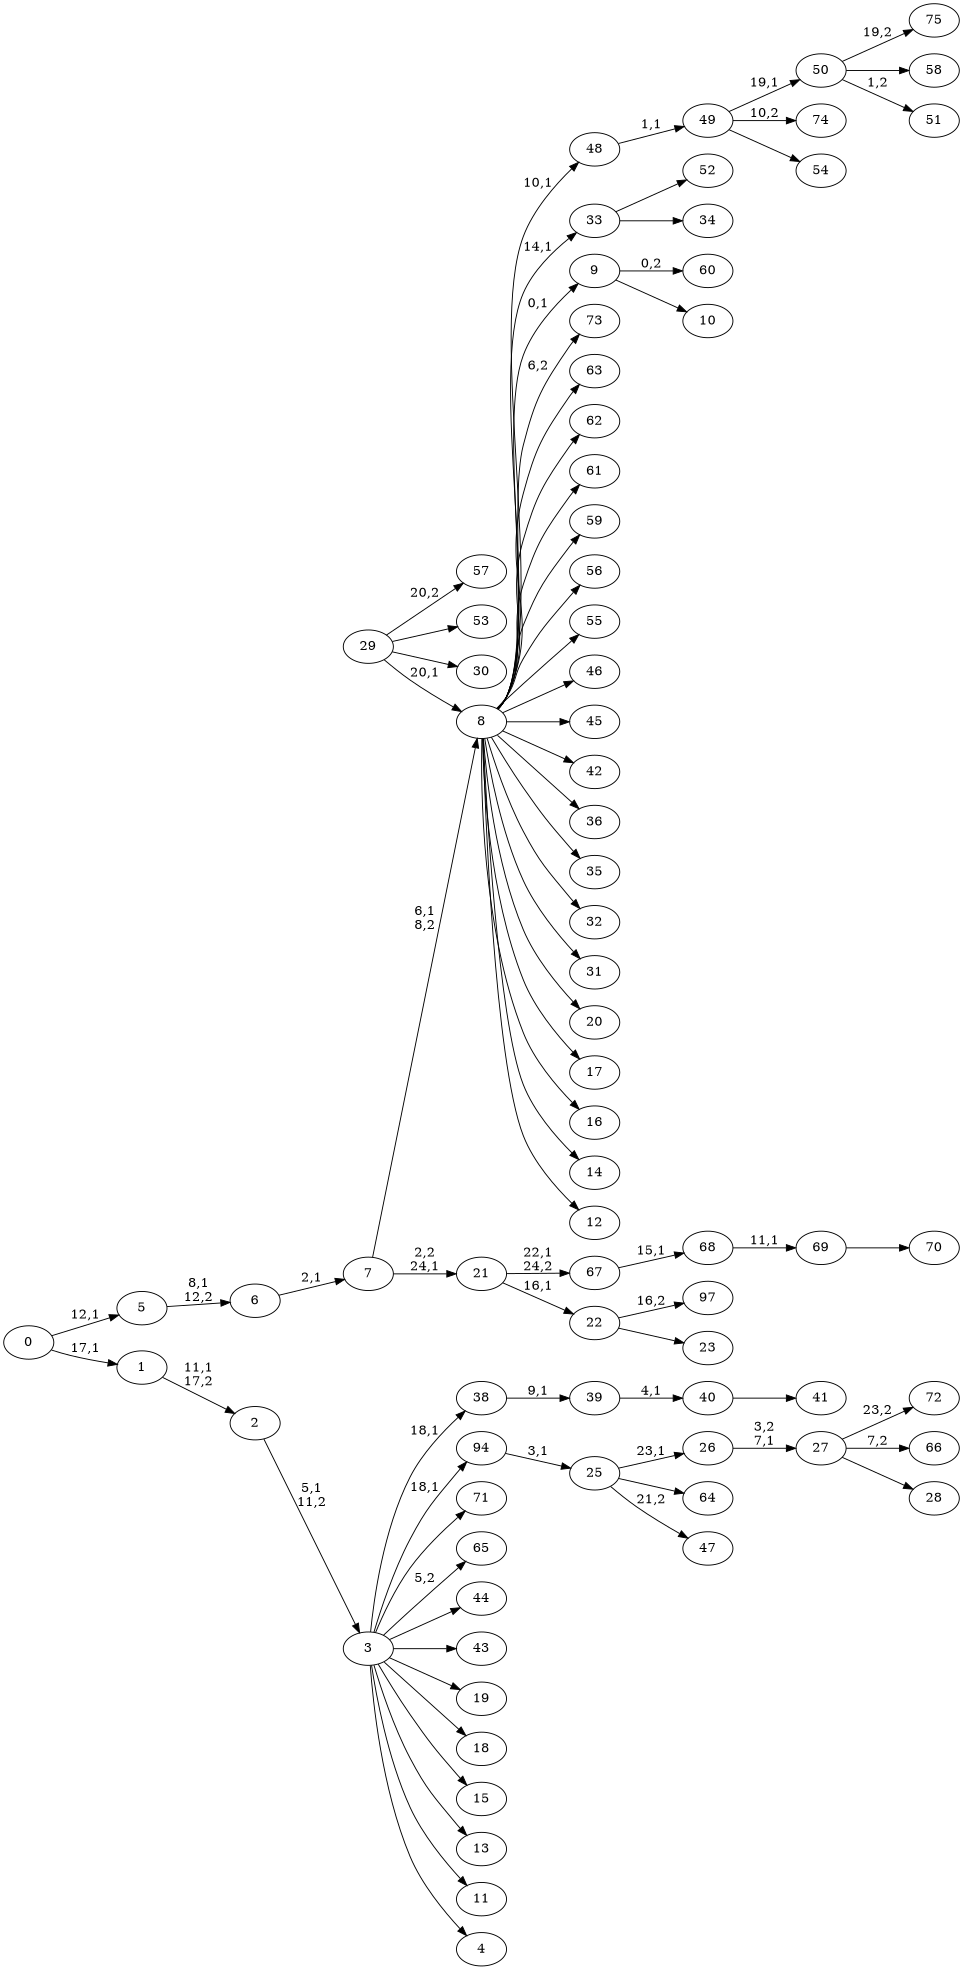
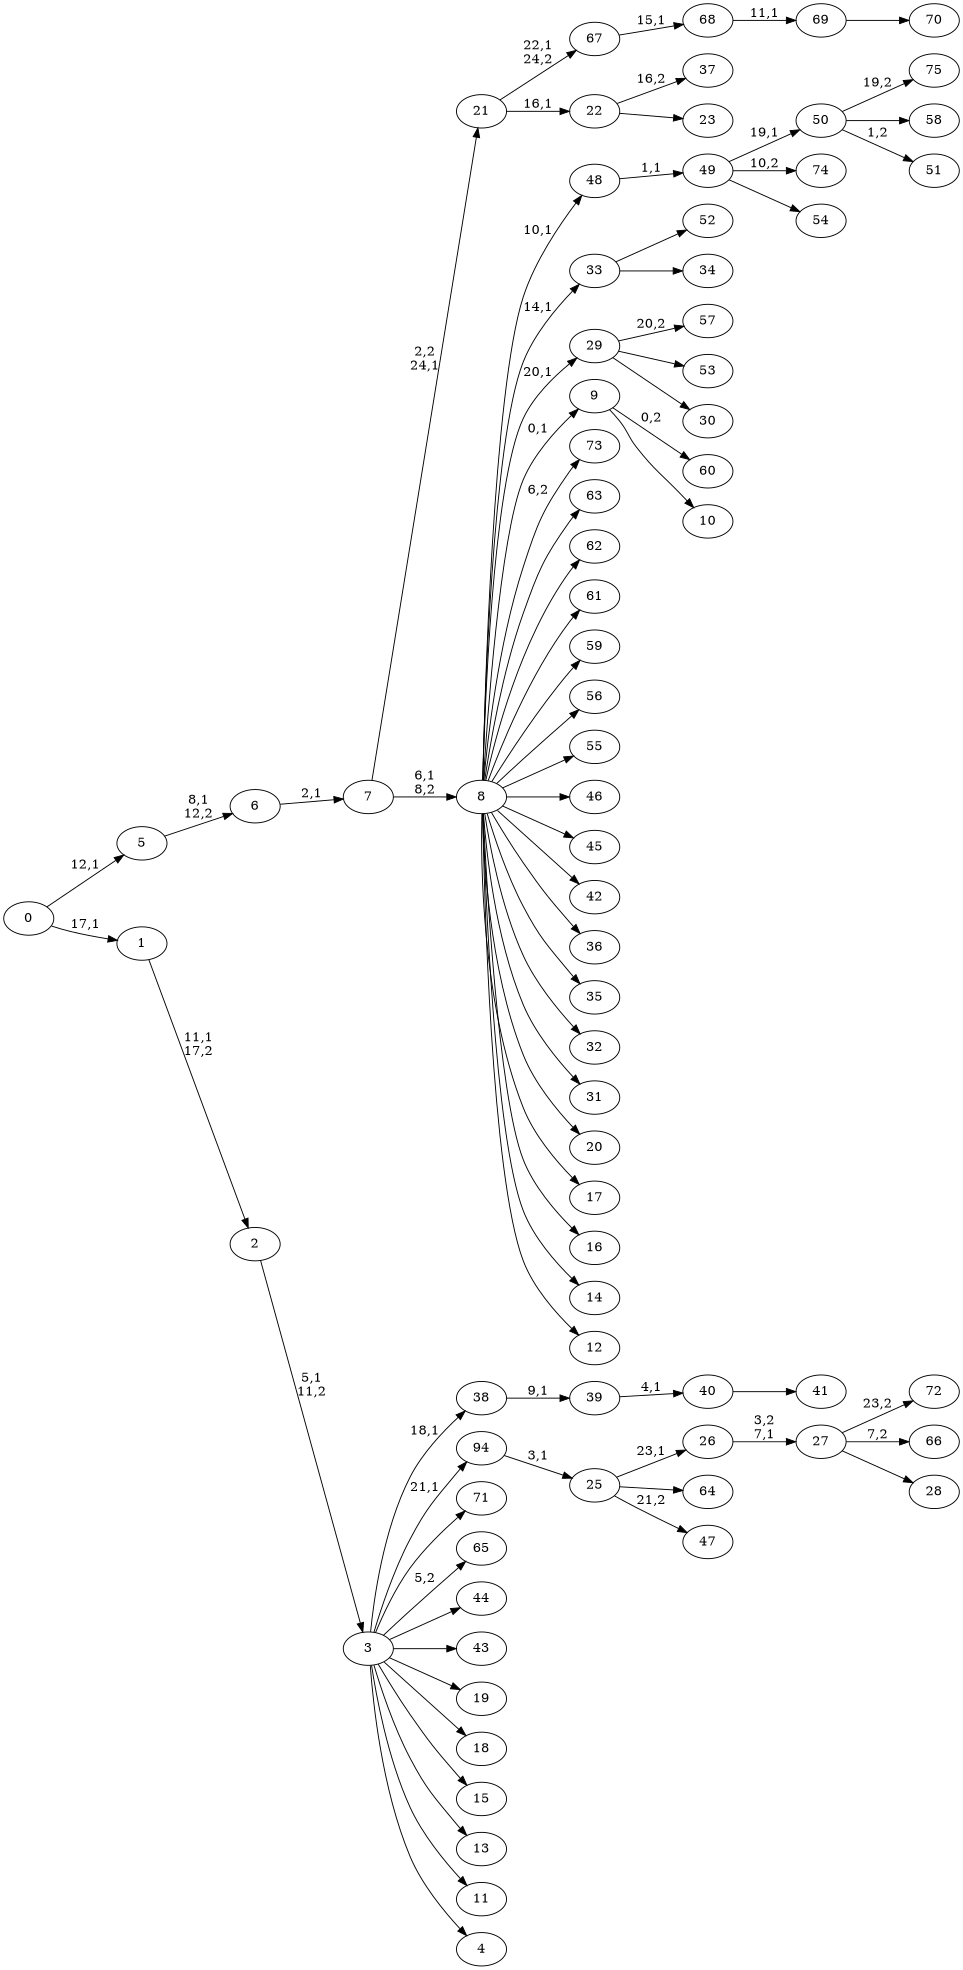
  digraph {
    rankdir=LR
    69
    70
    68
    67
    50
    75
    58
    51
    49
    74
    54
    48
    40
    41
    39
    38
    33
    52
    34
    29
    57
    53
    30
    27
    72
    66
    28
    26
    25
    64
    47
    n32 [label=94]
    22
-   37 [label=97]
+   37
    23
    21
    9
    60
    10
    8
    73
    63
    62
    61
    59
    56
    55
    46
    45
    42
    36
    35
    32
    31
    20
    17
    16
    14
    12
    7
    6
    5
    3
    71
    65
    44
    43
    19
    18
    15
    13
    11
    4
    2
    1
    0
    69 -> 70
    68 -> 69 [label="11,1"]
    67 -> 68 [label="15,1"]
    50 -> 75 [label="19,2"]
    50 -> 58
    50 -> 51 [label="1,2"]
    49 -> 50 [label="19,1"]
    49 -> 74 [label="10,2"]
    49 -> 54
    48 -> 49 [label="1,1"]
    40 -> 41
    39 -> 40 [label="4,1"]
    38 -> 39 [label="9,1"]
    33 -> 52
    33 -> 34
    29 -> 57 [label="20,2"]
    29 -> 53
    29 -> 30
    27 -> 72 [label="23,2"]
    27 -> 66 [label="7,2"]
    27 -> 28
    26 -> 27 [label="3,2\n7,1"]
    25 -> 26 [label="23,1"]
    25 -> 64
    25 -> 47 [label="21,2"]
    n32 -> 25 [label="3,1"]
    22 -> 37 [label="16,2"]
    22 -> 23
    21 -> 67 [label="22,1\n24,2"]
    21 -> 22 [label="16,1"]
    9 -> 60 [label="0,2"]
    9 -> 10
    8 -> 48 [label="10,1"]
    8 -> 33 [label="14,1"]
-   29 -> 8 [label="20,1"]
+   8 -> 29 [label="20,1"]
    8 -> 9 [label="0,1"]
    8 -> 73 [label="6,2"]
    8 -> 63
    8 -> 62
    8 -> 61
    8 -> 59
    8 -> 56
    8 -> 55
    8 -> 46
    8 -> 45
    8 -> 42
    8 -> 36
    8 -> 35
    8 -> 32
    8 -> 31
    8 -> 20
    8 -> 17
    8 -> 16
    8 -> 14
    8 -> 12
    7 -> 21 [label="2,2\n24,1"]
    7 -> 8 [label="6,1\n8,2"]
    6 -> 7 [label="2,1"]
    5 -> 6 [label="8,1\n12,2"]
    3 -> 38 [label="18,1"]
-   3 -> n32 [label="18,1"]
+   3 -> n32 [label="21,1"]
    3 -> 71
    3 -> 65 [label="5,2"]
    3 -> 44
    3 -> 43
    3 -> 19
    3 -> 18
    3 -> 15
    3 -> 13
    3 -> 11
    3 -> 4
    2 -> 3 [label="5,1\n11,2"]
    1 -> 2 [label="11,1\n17,2"]
    0 -> 5 [label="12,1"]
    0 -> 1 [label="17,1"]
  }
